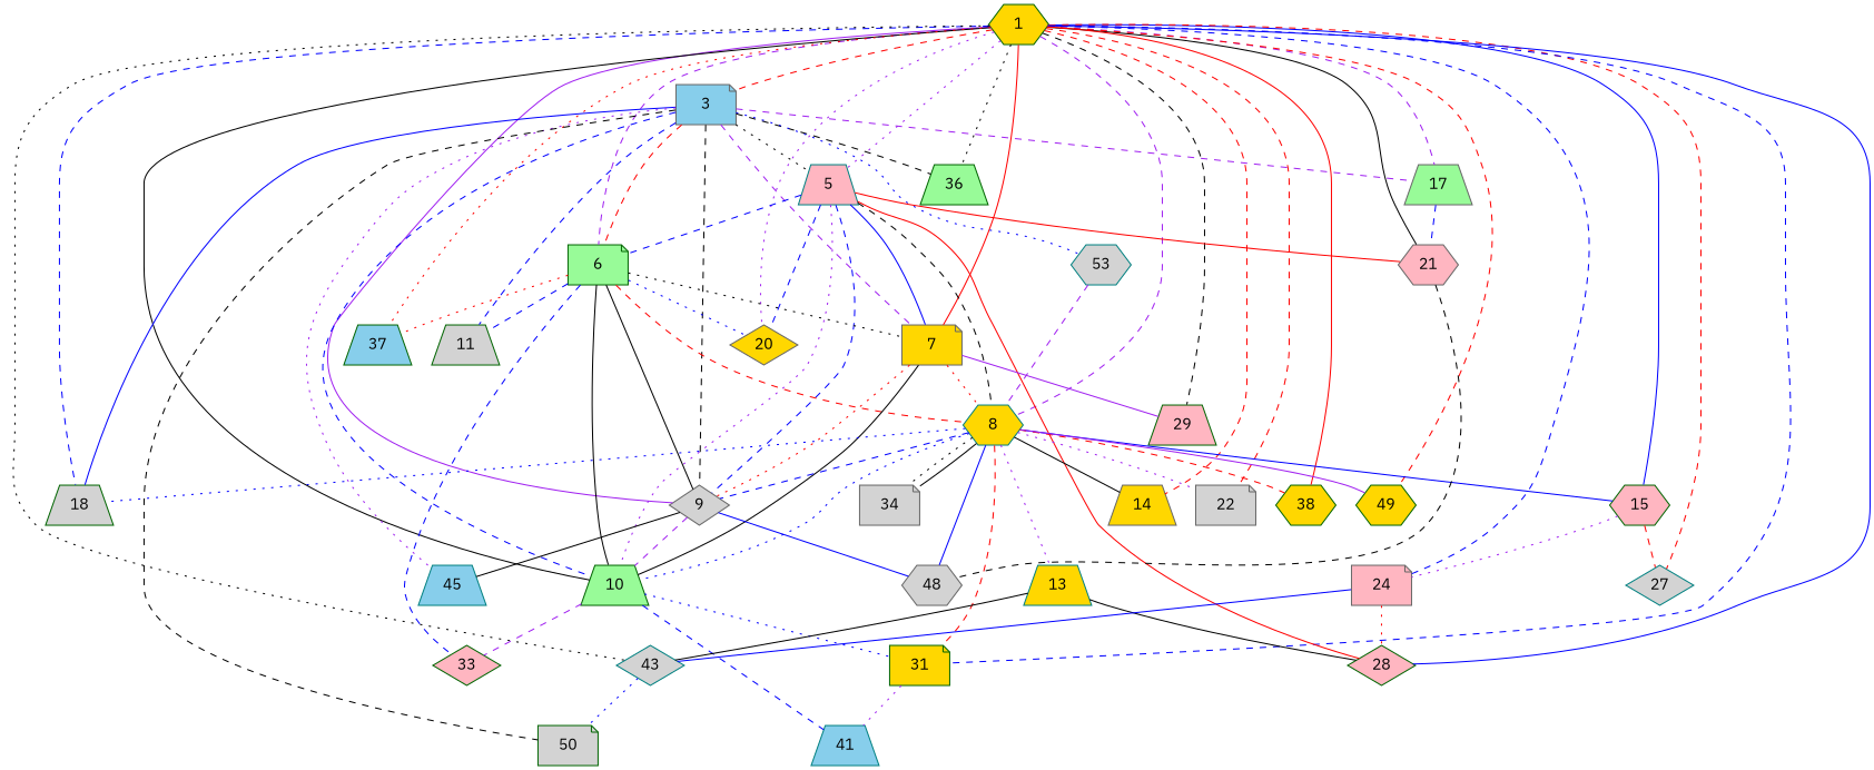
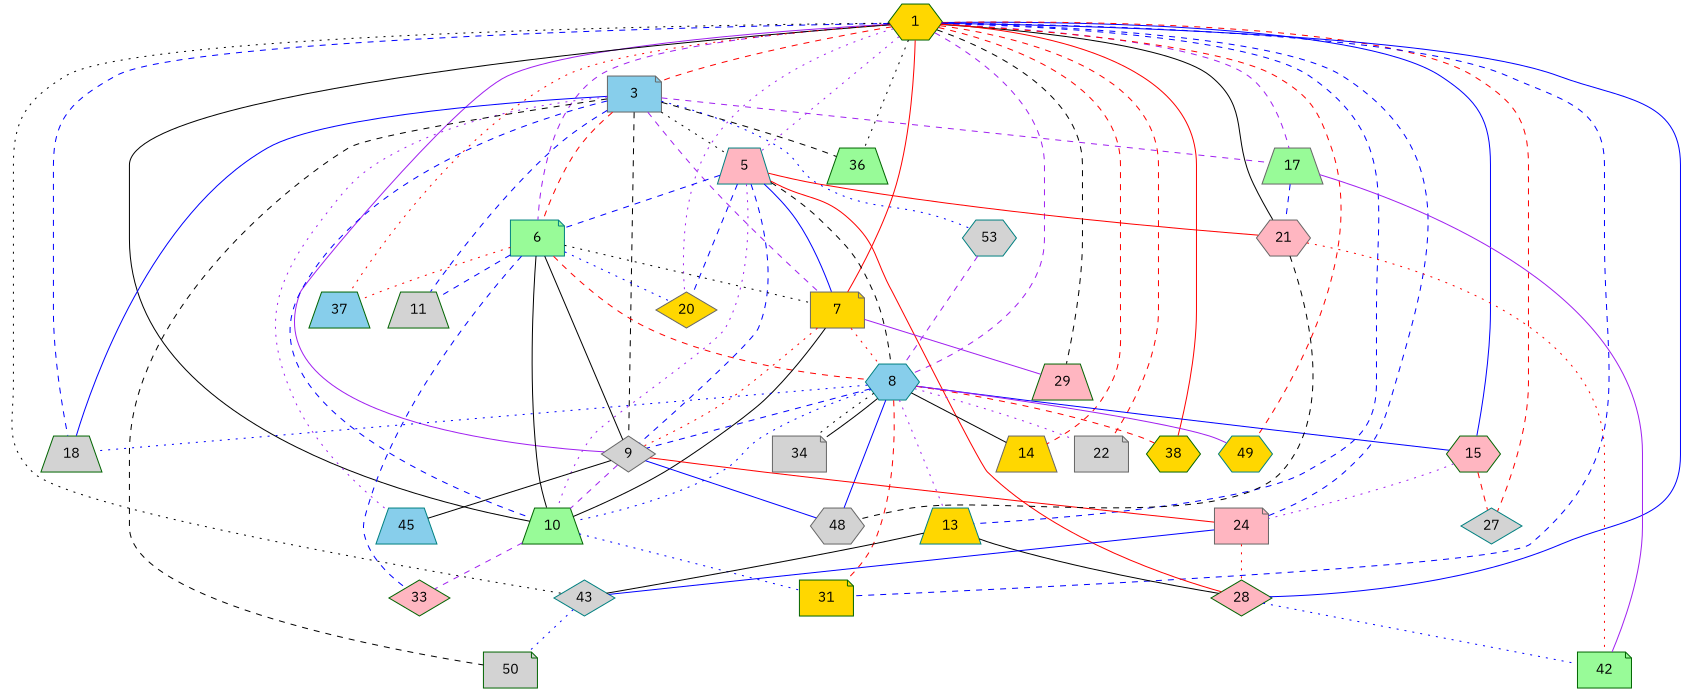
  graph {
    fontname="IBM Plex Sans"
    node [color=darkgreen fillcolor=lightgrey fontname="IBM Plex Sans" shape=trapezium style=filled]
    edge [color=blue fontname="IBM Plex Sans" style=dashed]
    1 [fillcolor=gold shape=hexagon super="+2"]
    3 [color=gray40 fillcolor=skyblue shape=note super="+4"]
    5 [color=teal fillcolor=lightpink super="+25"]
-   6 [fillcolor=palegreen shape=note super="+12"]
+   6 [color=teal fillcolor=palegreen shape=note super="+12"]
    7 [color=gray40 fillcolor=gold shape=note super="+16"]
-   8 [color=teal fillcolor=gold shape=hexagon super="+44"]
+   8 [color=teal fillcolor=skyblue shape=hexagon super="+44"]
    9 [color=gray40 shape=diamond super="+35"]
    10 [fillcolor=palegreen super="+39"]
    13 [color=teal fillcolor=gold super="+30"]
    14 [color=gray40 fillcolor=gold]
    15 [fillcolor=lightpink shape=hexagon super="+19"]
    17 [color=gray40 fillcolor=palegreen]
    18 [super="+26"]
    20 [color=gray40 fillcolor=gold shape=diamond]
    21 [color=gray40 fillcolor=lightpink shape=hexagon super="+23"]
    22 [color=gray40 shape=note]
    24 [color=gray40 fillcolor=lightpink shape=note super="+32"]
    27 [color=teal shape=diamond]
    28 [fillcolor=lightpink shape=diamond super="+54"]
    29 [fillcolor=lightpink super="+47"]
    31 [fillcolor=gold shape=note super="+40"]
    36 [fillcolor=palegreen]
    37 [fillcolor=skyblue]
    38 [fillcolor=gold shape=hexagon]
    43 [color=teal shape=diamond super="+51"]
-   49 [fillcolor=gold shape=hexagon]
+   49 [color=teal fillcolor=gold shape=hexagon]
    11
    45 [color=teal fillcolor=skyblue]
    50 [shape=note]
    53 [color=teal shape=hexagon]
    33 [fillcolor=lightpink shape=diamond]
    34 [color=gray40 shape=note]
    48 [color=gray40 shape=hexagon super="+52"]
-   41 [color=teal fillcolor=skyblue]
+   42 [fillcolor=palegreen shape=note super="+46"]
    1 -- 3 [color=red weight=4]
    1 -- 5 [color=purple style=dotted weight=2]
    1 -- 6 [color=purple weight=2]
    1 -- 7 [color=red style=solid weight=2]
    1 -- 8 [color=purple weight=3]
    1 -- 9 [color=purple style=solid weight=2]
    1 -- 10 [color=black style=solid weight=2]
+   1 -- 13
    1 -- 14 [color=red]
    1 -- 15 [style=solid weight=2]
    1 -- 17 [color=purple]
    1 -- 18
    1 -- 20 [color=purple style=dotted]
    1 -- 21 [color=black style=solid]
    1 -- 22 [color=red]
    1 -- 24
    1 -- 27 [color=red]
    1 -- 28 [style=solid]
    1 -- 29 [color=black weight=2]
    1 -- 31
    1 -- 36 [color=black style=dotted]
    1 -- 37 [color=red style=dotted]
    1 -- 38 [color=red style=solid]
    1 -- 43 [color=black style=dotted]
    1 -- 49 [color=red]
    3 -- 5 [color=black style=dotted weight=2]
    3 -- 6 [color=red weight=2]
    3 -- 7 [color=purple weight=2]
    3 -- 9 [color=black weight=3]
    3 -- 10 [weight=2]
    3 -- 17 [color=purple]
    3 -- 18 [style=solid]
    3 -- 36 [color=black]
    3 -- 11
    3 -- 45 [color=purple style=dotted]
    3 -- 50 [color=black]
    3 -- 53 [style=dotted weight=2]
    5 -- 6
    5 -- 7 [style=solid]
    5 -- 8 [color=black]
    5 -- 9
    5 -- 10 [color=purple style=dotted]
    5 -- 20
    5 -- 21 [color=red style=solid]
    5 -- 28 [color=red style=solid]
    6 -- 7 [color=black style=dotted weight=2]
    6 -- 8 [color=red]
    6 -- 9 [color=black style=solid]
    6 -- 10 [color=black style=solid]
    6 -- 20 [style=dotted]
    6 -- 37 [color=red style=dotted]
    6 -- 11
    6 -- 33
    7 -- 8 [color=red style=dotted weight=2]
    7 -- 9 [color=red style=dotted]
    7 -- 10 [color=black style=solid]
    7 -- 29 [color=purple style=solid]
    8 -- 9
    8 -- 10 [style=dotted weight=2]
    8 -- 13 [color=purple style=dotted]
    8 -- 14 [color=black style=solid]
    8 -- 15 [style=solid]
    8 -- 18 [style=dotted]
    8 -- 22 [color=purple style=dotted]
    8 -- 31 [color=red]
    8 -- 38 [color=red]
    8 -- 49 [color=purple style=solid]
    8 -- 34 [color=black style=dotted]
    8 -- 34 [color=black style=solid]
    8 -- 48 [style=solid]
    9 -- 10 [color=purple]
+   9 -- 24 [color=red style=solid]
    9 -- 45 [color=black style=solid]
    9 -- 48 [style=solid]
    10 -- 31 [style=dotted]
    10 -- 33 [color=purple]
-   10 -- 41
    13 -- 28 [color=black style=solid]
    13 -- 43 [color=black style=solid]
    15 -- 24 [color=purple style=dotted]
    15 -- 27 [color=red]
    17 -- 21
+   17 -- 42 [color=purple style=solid]
    21 -- 48 [color=black]
+   21 -- 42 [color=red style=dotted]
    24 -- 28 [color=red style=dotted]
    24 -- 43 [style=solid]
-   31 -- 41 [color=purple style=dotted]
+   28 -- 42 [style=dotted]
    43 -- 50 [style=dotted]
    53 -- 8 [color=purple weight=2]
  }
